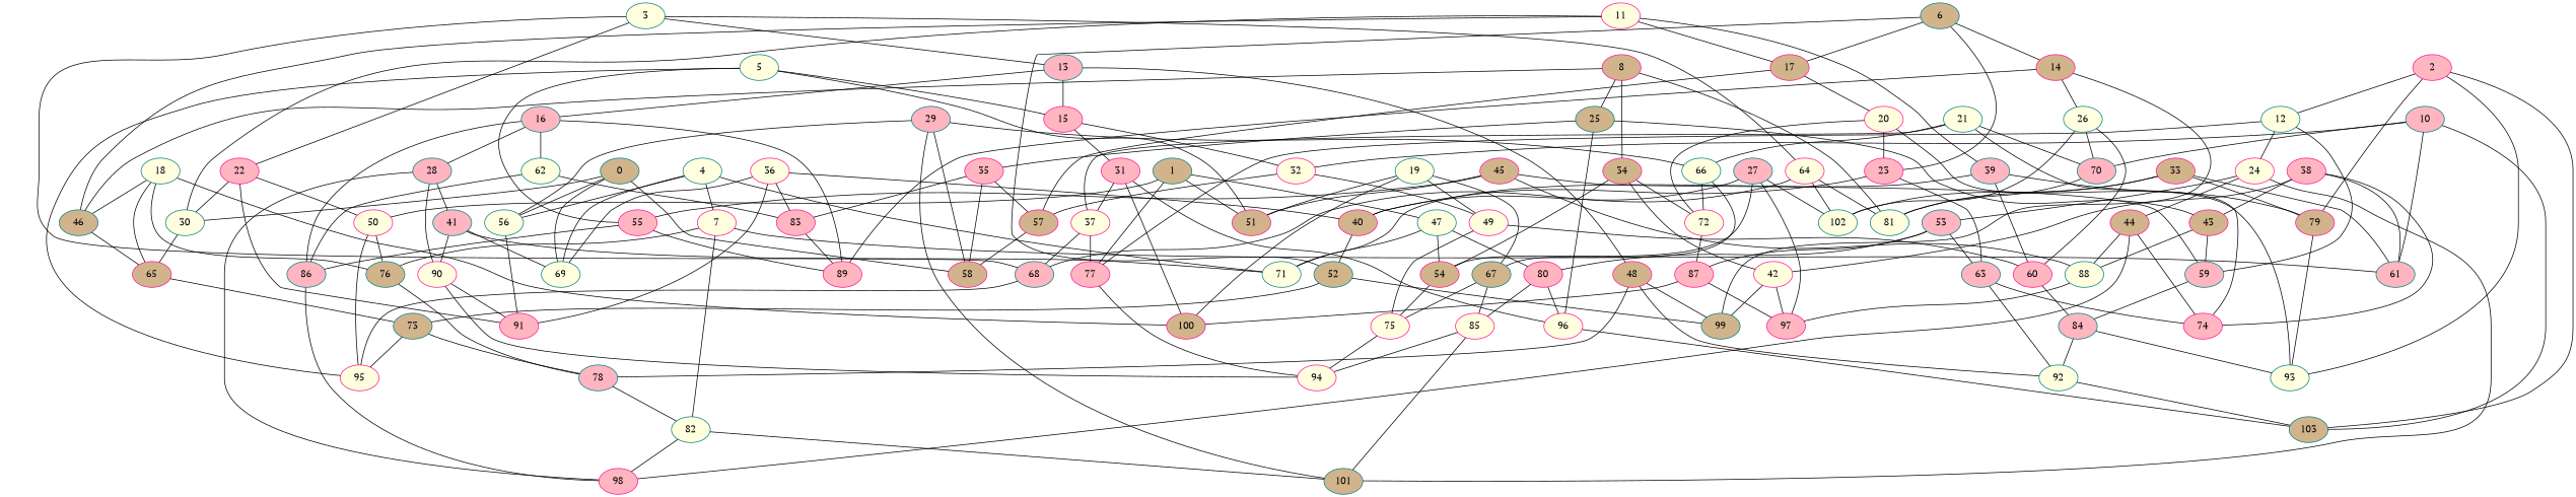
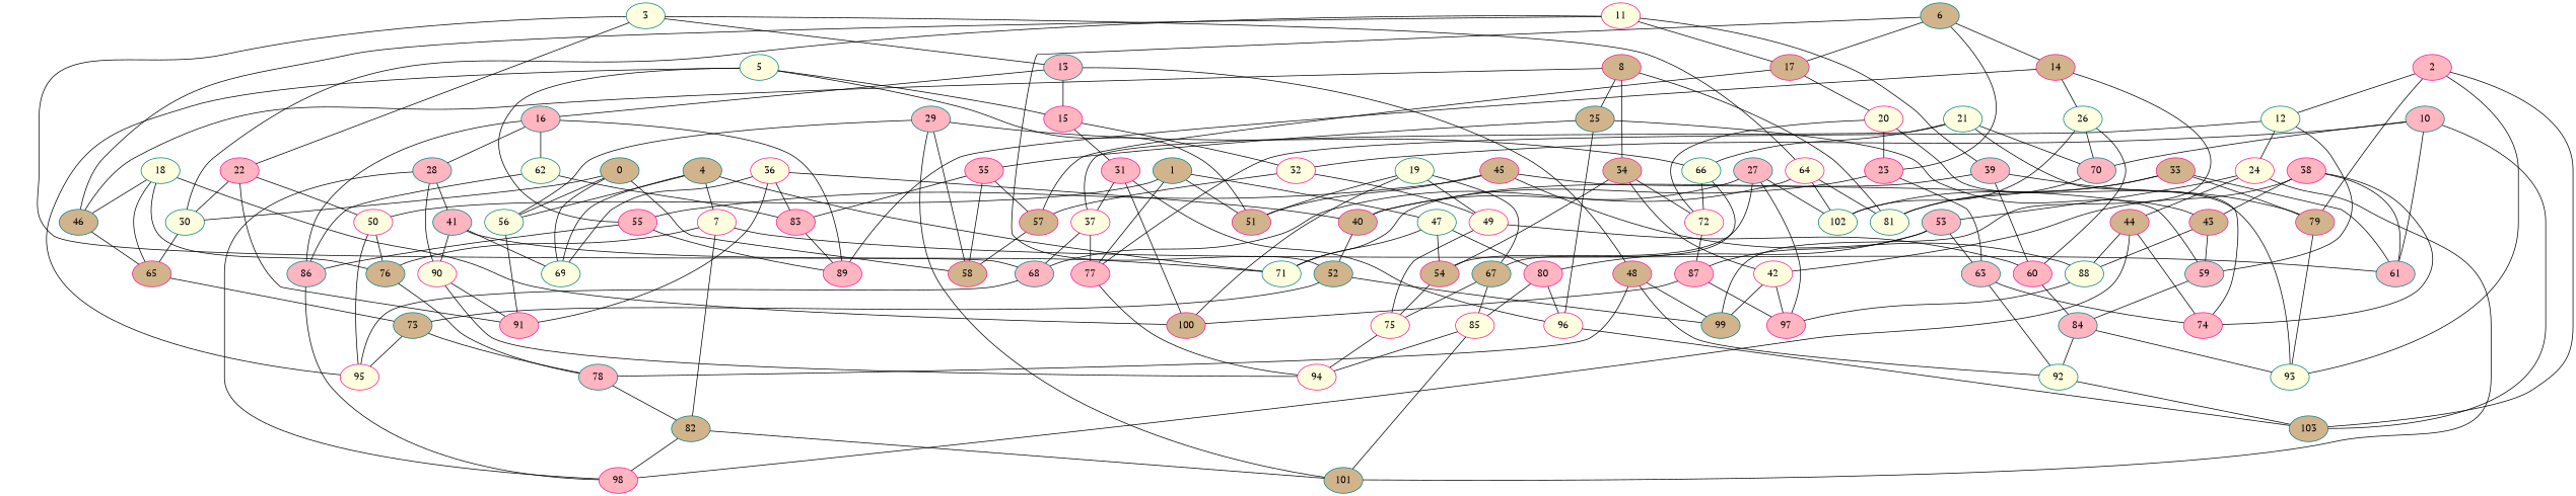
  graph {
    fontname="PT Serif"
    node [color=deeppink fillcolor=lightyellow fontname="PT Serif" style=filled]
    edge [fontname="PT Serif"]
    1 [color=teal fillcolor=tan]
    47 [color=teal]
    50
    51 [fillcolor=tan]
    77 [fillcolor=lightpink]
    71 [color=teal]
    54 [fillcolor=tan]
    80 [fillcolor=lightpink]
    95
    76 [color=teal fillcolor=tan]
    94
    2 [fillcolor=lightpink]
    12 [color=teal]
    79 [fillcolor=tan]
    93 [color=teal]
    103 [color=teal fillcolor=tan]
    24
    59 [color=teal fillcolor=lightpink]
    3 [color=teal]
    13 [color=teal fillcolor=lightpink]
    22 [fillcolor=lightpink]
    64
    68 [color=teal fillcolor=lightpink]
    15 [fillcolor=lightpink]
    48 [fillcolor=tan]
    16 [color=teal fillcolor=lightpink]
    30 [color=teal]
    91 [fillcolor=lightpink]
    81 [color=teal]
    102 [color=teal]
-   4 [color=teal]
+   4 [color=teal fillcolor=tan]
    7
    56 [color=teal]
    69 [color=teal]
    61 [color=teal fillcolor=lightpink]
-   82 [color=teal]
+   82 [color=teal fillcolor=tan]
    5 [color=teal]
    55 [fillcolor=lightpink]
    32
    31 [fillcolor=lightpink]
    89 [fillcolor=lightpink]
    86 [color=teal fillcolor=lightpink]
    6 [color=teal fillcolor=tan]
    14 [fillcolor=tan]
    17 [fillcolor=tan]
    23 [fillcolor=lightpink]
    52 [color=teal fillcolor=tan]
    26 [color=teal]
    99 [color=teal fillcolor=tan]
    20
    57 [fillcolor=tan]
    40 [fillcolor=tan]
    63 [color=teal fillcolor=lightpink]
    73 [color=teal fillcolor=tan]
    78 [color=teal fillcolor=lightpink]
    101 [color=teal fillcolor=tan]
    98 [fillcolor=lightpink]
    8 [fillcolor=tan]
    25 [color=teal fillcolor=tan]
    34 [fillcolor=tan]
    46 [color=teal fillcolor=tan]
    35 [fillcolor=lightpink]
    43 [fillcolor=tan]
    96
    72
    42
    65 [fillcolor=tan]
    n68 [color=teal fillcolor=tan label=0]
    58 [fillcolor=tan]
    10 [color=teal fillcolor=lightpink]
    70 [color=teal fillcolor=lightpink]
    49
    11
    39 [color=teal fillcolor=lightpink]
    60 [fillcolor=lightpink]
    44 [fillcolor=tan]
    53 [color=teal fillcolor=lightpink]
    84 [color=teal fillcolor=lightpink]
    92 [color=teal]
    62 [color=teal]
    83 [fillcolor=lightpink]
    100 [fillcolor=tan]
    37
    28 [color=teal fillcolor=lightpink]
    41 [color=teal fillcolor=lightpink]
    90
    18 [color=teal]
    19 [color=teal]
    67 [color=teal fillcolor=tan]
    75
    85
    87 [fillcolor=lightpink]
    21 [color=teal]
    66 [color=teal]
    74 [fillcolor=lightpink]
    88 [color=teal]
    27 [color=teal fillcolor=lightpink]
    97 [fillcolor=lightpink]
    29 [color=teal fillcolor=lightpink]
    33 [fillcolor=tan]
    36
    38 [fillcolor=lightpink]
    45 [fillcolor=tan]
    1 -- 47
    1 -- 50
    1 -- 51
    1 -- 77
    47 -- 71
    47 -- 54
    47 -- 80
    50 -- 95
    50 -- 76
    77 -- 94
    54 -- 75
    80 -- 96
    80 -- 85
    76 -- 78
    2 -- 12
    2 -- 79
    2 -- 93
    2 -- 103
    12 -- 77
    12 -- 24
    12 -- 59
    79 -- 93
    24 -- 101
    24 -- 44
    24 -- 53
    59 -- 84
    3 -- 13
    3 -- 22
    3 -- 64
    3 -- 68
    13 -- 15
    13 -- 48
    13 -- 16
    22 -- 50
    22 -- 30
    22 -- 91
    64 -- 68
    64 -- 81
    64 -- 102
    68 -- 95
    15 -- 32
    15 -- 31
    48 -- 99
    48 -- 78
    48 -- 92
    16 -- 89
    16 -- 86
    16 -- 62
    16 -- 28
    30 -- 65
    4 -- 71
    4 -- 7
    4 -- 56
    4 -- 69
    7 -- 76
    7 -- 61
    7 -- 82
    56 -- 91
    82 -- 101
    82 -- 98
    5 -- 51
    5 -- 95
    5 -- 15
    5 -- 55
    55 -- 89
    55 -- 86
    32 -- 57
    32 -- 49
    31 -- 96
    31 -- 100
    31 -- 37
    86 -- 98
    6 -- 14
    6 -- 17
    6 -- 23
    6 -- 52
    14 -- 89
    14 -- 26
    14 -- 99
    17 -- 20
    17 -- 57
    23 -- 40
    23 -- 63
    52 -- 99
    52 -- 73
    26 -- 102
    26 -- 70
    26 -- 60
    20 -- 93
    20 -- 23
    20 -- 72
    57 -- 58
    40 -- 52
    63 -- 92
    63 -- 74
    73 -- 95
    73 -- 78
    78 -- 82
    8 -- 81
    8 -- 25
    8 -- 34
    8 -- 46
    25 -- 35
    25 -- 43
    25 -- 96
    34 -- 54
    34 -- 72
    34 -- 42
    46 -- 65
    35 -- 57
    35 -- 58
    35 -- 83
    43 -- 59
    43 -- 88
    96 -- 103
    72 -- 87
    42 -- 99
    42 -- 97
    65 -- 73
    n68 -- 30
    n68 -- 56
    n68 -- 69
    n68 -- 58
    10 -- 103
    10 -- 61
    10 -- 32
    10 -- 70
    70 -- 81
    49 -- 60
    49 -- 75
    11 -- 30
    11 -- 17
    11 -- 46
    11 -- 39
    39 -- 71
    39 -- 79
    39 -- 60
    60 -- 84
    44 -- 98
    44 -- 74
    44 -- 88
    53 -- 80
    53 -- 63
    53 -- 87
    84 -- 93
    84 -- 92
    92 -- 103
    62 -- 86
    62 -- 83
    83 -- 89
    37 -- 77
    37 -- 68
    28 -- 98
    28 -- 41
    28 -- 90
    41 -- 71
    41 -- 69
    41 -- 90
    90 -- 94
    90 -- 91
    18 -- 76
    18 -- 46
    18 -- 65
    18 -- 100
    19 -- 51
    19 -- 49
    19 -- 100
    19 -- 67
    67 -- 75
    67 -- 85
    75 -- 94
    85 -- 94
    85 -- 101
    87 -- 100
    87 -- 97
    21 -- 70
    21 -- 37
    21 -- 66
    21 -- 74
    66 -- 72
    66 -- 67
    88 -- 97
    27 -- 54
    27 -- 102
    27 -- 40
    27 -- 97
    29 -- 56
    29 -- 101
    29 -- 58
    29 -- 66
    33 -- 79
    33 -- 81
    33 -- 102
    33 -- 61
    36 -- 91
    36 -- 69
    36 -- 40
    36 -- 83
    38 -- 61
    38 -- 43
    38 -- 42
    38 -- 74
    45 -- 51
    45 -- 59
    45 -- 55
    45 -- 88
  }
